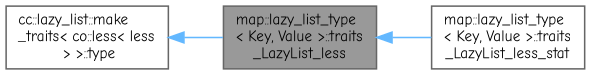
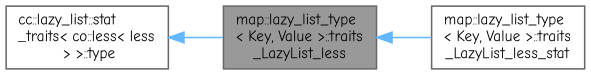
  digraph {
    rankdir=LR
    fontname="Comic Neue"
    node [color=gray40 fillcolor=white fontname="Comic Neue" fontsize=10 shape=box style=filled]
    edge [color=steelblue1 dir=back fontname="Comic Neue" fontsize=10 labelfontname=Helvetica labelfontsize=10 style=solid]
    n1 [fillcolor=grey60 fontcolor=black height=0.2 label="map::lazy_list_type\l\< Key, Value \>::traits\l_LazyList_less" width=0.4]
    n2 [height=0.2 label="map::lazy_list_type\l\< Key, Value \>::traits\l_LazyList_less_stat" width=0.4]
-   n3 [height=0.2 label="cc::lazy_list::make\l_traits\< co::less\< less\l \> \>::type" width=0.4]
+   n3 [height=0.2 label="cc::lazy_list::stat\l_traits\< co::less\< less\l \> \>::type" width=0.4]
    n1 -> n2
    n3 -> n1
  }
